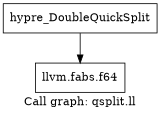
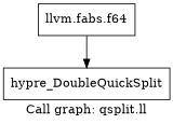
  digraph {
    label="Call graph: qsplit.ll"
    node [shape=record]
    n1 [label="{hypre_DoubleQuickSplit}"]
    n2 [label="{llvm.fabs.f64}"]
-   n1 -> n2
+   n2 -> n1
  }
